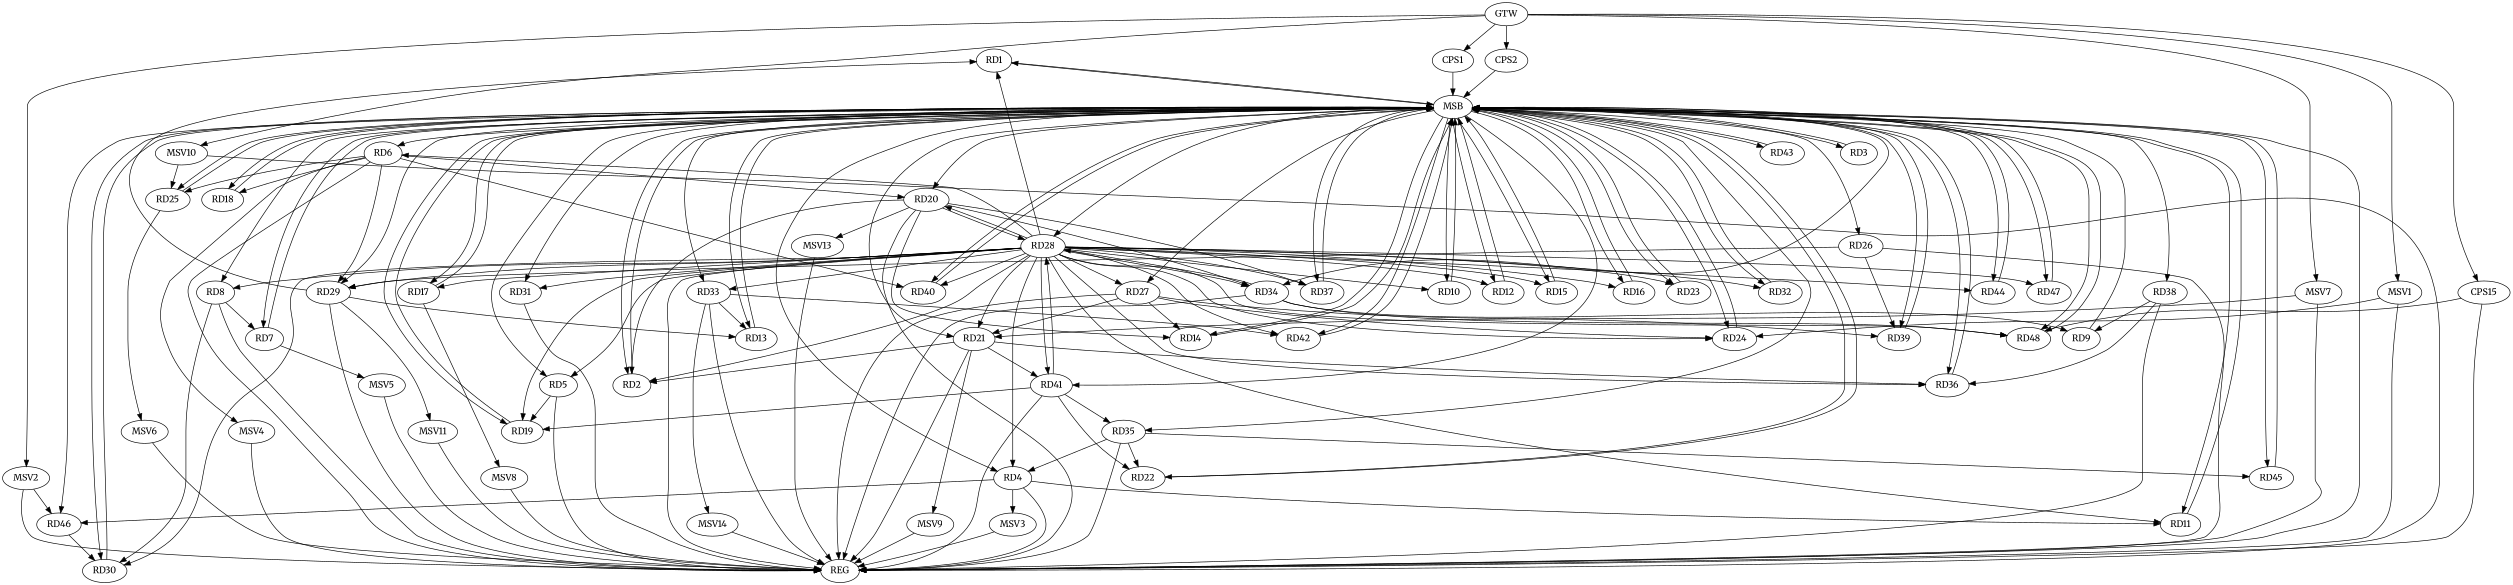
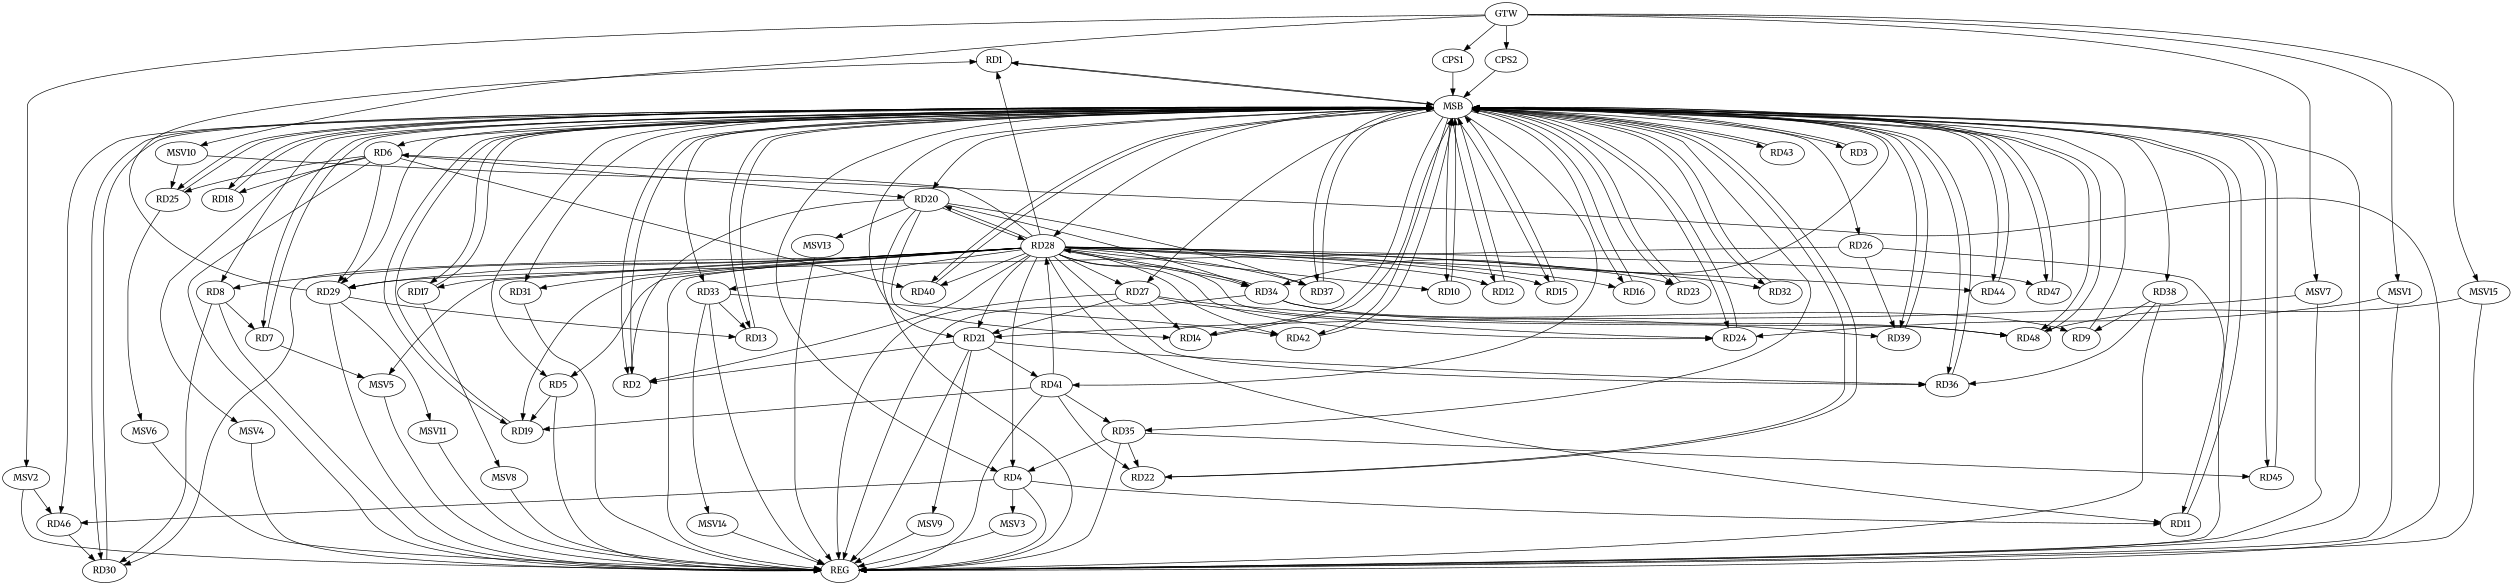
  strict digraph {
    fontname=Merriweather
    node [fontname=Merriweather]
    edge [fontname=Merriweather]
    n1 [label=RD1]
    n2 [label=MSB]
    n3 [label=RD2]
    n4 [label=RD3]
    n5 [label=RD4]
    n6 [label=RD11]
    n7 [label=RD46]
    n8 [label=REG]
    n9 [label=RD5]
    n10 [label=RD19]
    n11 [label=RD6]
    n12 [label=RD18]
    n13 [label=RD20]
    n14 [label=RD25]
    n15 [label=RD29]
    n16 [label=RD40]
    n17 [label=RD7]
    n18 [label=RD8]
    n19 [label=RD30]
    n20 [label=RD10]
    n21 [label=RD12]
    n22 [label=RD13]
    n23 [label=RD14]
    n24 [label=RD15]
    n25 [label=RD16]
    n26 [label=RD17]
    n27 [label=RD28]
    n28 [label=RD34]
    n29 [label=RD37]
    n30 [label=RD21]
    n31 [label=RD36]
    n32 [label=RD41]
    n33 [label=RD22]
    n34 [label=RD23]
    n35 [label=RD24]
    n36 [label=RD26]
    n37 [label=RD39]
    n38 [label=RD27]
    n39 [label=RD31]
    n40 [label=RD32]
    n41 [label=RD33]
    n42 [label=RD42]
    n43 [label=RD44]
    n44 [label=RD47]
    n45 [label=RD48]
    n46 [label=RD35]
    n47 [label=RD45]
    n48 [label=RD38]
    n49 [label=RD43]
    n50 [label=MSV3]
    n51 [label=MSV4]
    n52 [label=MSV13]
    n53 [label=MSV6]
    n54 [label=MSV11]
    n55 [label=MSV5]
    n56 [label=RD9]
    n57 [label=MSV8]
    n58 [label=MSV9]
    n59 [label=MSV14]
    n60 [label=CPS1]
    n61 [label=CPS2]
    n62 [label=GTW]
    n63 [label=MSV1]
    n64 [label=MSV2]
    n65 [label=MSV7]
    n66 [label=MSV10]
-   n67 [label=CPS15]
+   n67 [label=MSV15]
    n1 -> n2
    n2 -> n1
    n2 -> n3
    n2 -> n4
    n2 -> n5
    n2 -> n6
    n2 -> n7
    n2 -> n8
    n2 -> n9
    n2 -> n10
    n2 -> n11
    n2 -> n12
    n2 -> n13
    n2 -> n14
    n2 -> n15
    n2 -> n16
    n2 -> n17
    n2 -> n18
    n2 -> n19
    n2 -> n20
    n2 -> n21
    n2 -> n22
    n2 -> n23
    n2 -> n24
    n2 -> n25
    n2 -> n26
    n2 -> n27
    n2 -> n28
    n2 -> n29
    n2 -> n30
    n2 -> n31
    n2 -> n32
    n2 -> n33
    n2 -> n34
    n2 -> n35
    n2 -> n36
    n2 -> n37
    n2 -> n38
    n2 -> n39
    n2 -> n40
    n2 -> n41
    n2 -> n42
    n2 -> n43
    n2 -> n44
    n2 -> n45
    n2 -> n46
    n2 -> n47
    n2 -> n48
    n2 -> n49
    n3 -> n2
    n4 -> n2
    n5 -> n6
    n5 -> n7
    n5 -> n8
    n5 -> n50
    n6 -> n2
    n7 -> n19
    n9 -> n8
    n9 -> n10
    n10 -> n2
    n11 -> n8
    n11 -> n12
    n11 -> n13
    n11 -> n14
    n11 -> n15
    n11 -> n16
    n11 -> n51
    n12 -> n2
    n13 -> n3
    n13 -> n8
    n13 -> n23
    n13 -> n27
    n13 -> n28
    n13 -> n29
    n13 -> n52
    n14 -> n2
    n14 -> n53
    n15 -> n1
    n15 -> n8
    n15 -> n22
    n15 -> n54
    n16 -> n2
    n17 -> n2
    n17 -> n55
    n18 -> n8
    n18 -> n17
    n18 -> n19
    n19 -> n2
    n20 -> n2
    n21 -> n2
    n22 -> n2
    n23 -> n2
    n24 -> n2
    n25 -> n2
    n26 -> n2
    n26 -> n57
    n27 -> n1
    n27 -> n3
    n27 -> n5
    n27 -> n6
    n27 -> n8
    n27 -> n9
    n27 -> n10
    n27 -> n11
    n27 -> n13
    n27 -> n15
    n27 -> n16
    n27 -> n18
    n27 -> n19
    n27 -> n20
    n27 -> n21
    n27 -> n24
    n27 -> n25
    n27 -> n26
    n27 -> n28
    n27 -> n29
    n27 -> n30
    n27 -> n31
-   n27 -> n32
+   n27 -> n55
    n27 -> n34
    n27 -> n35
    n27 -> n38
    n27 -> n39
    n27 -> n40
    n27 -> n41
    n27 -> n42
    n27 -> n43
    n27 -> n44
    n27 -> n45
    n28 -> n8
    n28 -> n27
    n28 -> n45
    n28 -> n56
    n29 -> n2
    n30 -> n3
    n30 -> n8
    n30 -> n31
    n30 -> n32
    n30 -> n58
    n31 -> n2
    n32 -> n8
    n32 -> n10
    n32 -> n27
    n32 -> n33
    n32 -> n46
    n33 -> n2
    n34 -> n2
    n35 -> n2
    n36 -> n8
    n36 -> n15
    n36 -> n37
    n37 -> n2
    n38 -> n8
    n38 -> n23
    n38 -> n30
    n38 -> n35
    n38 -> n37
    n39 -> n8
    n40 -> n2
    n41 -> n8
    n41 -> n22
    n41 -> n42
    n41 -> n59
    n42 -> n2
    n43 -> n2
    n44 -> n2
    n45 -> n2
    n46 -> n5
    n46 -> n8
    n46 -> n33
    n46 -> n47
    n47 -> n2
    n48 -> n8
    n48 -> n31
    n48 -> n56
    n49 -> n2
    n50 -> n8
    n51 -> n8
    n52 -> n8
    n53 -> n8
    n54 -> n8
    n55 -> n8
    n56 -> n2
    n57 -> n8
    n58 -> n8
    n59 -> n8
    n60 -> n2
    n61 -> n2
    n62 -> n60
    n62 -> n61
    n62 -> n63
    n62 -> n64
    n62 -> n65
    n62 -> n66
    n62 -> n67
    n63 -> n8
    n63 -> n35
    n64 -> n7
    n64 -> n8
    n65 -> n8
    n65 -> n30
    n66 -> n8
    n66 -> n14
    n67 -> n8
    n67 -> n45
  }
